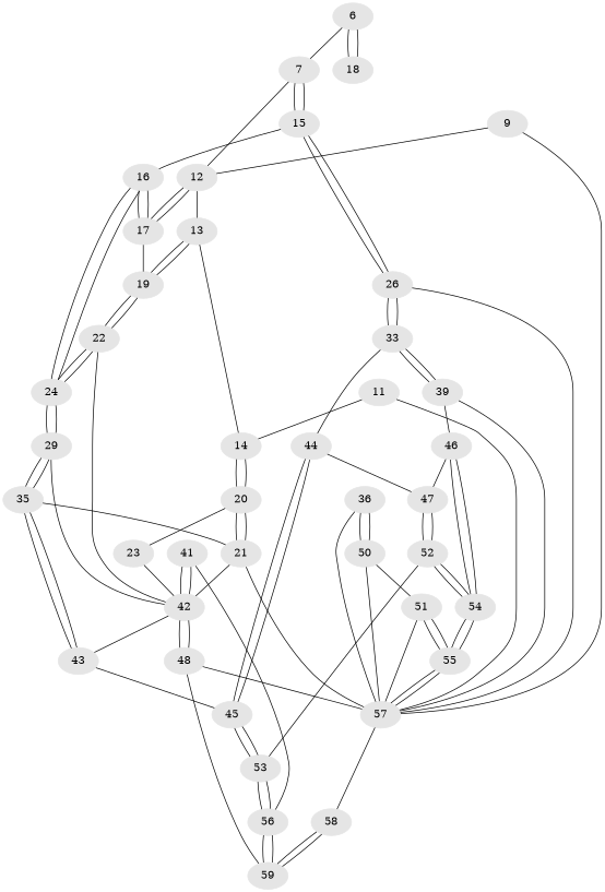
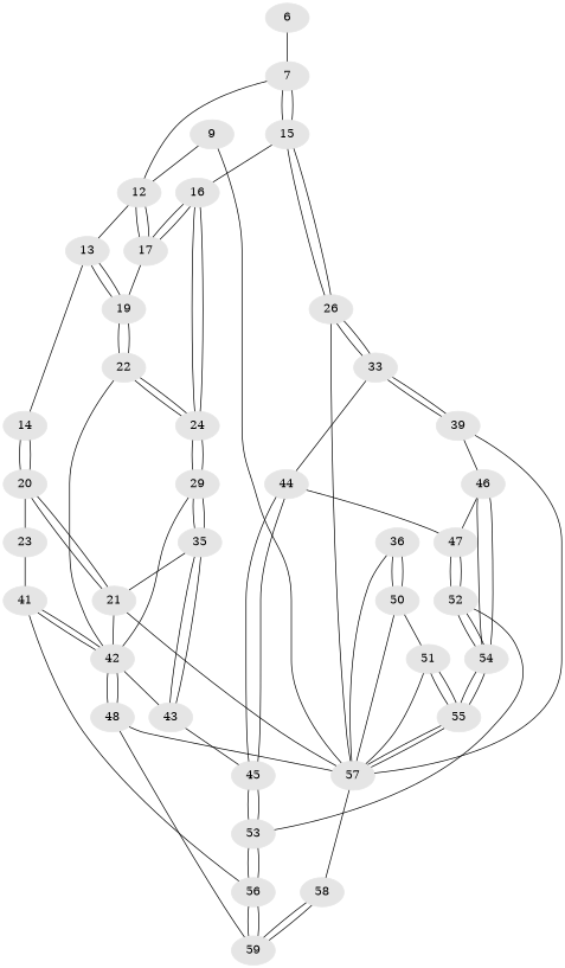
  graph {
    node [color=gray90 style=filled]
    6
    7
-   18 [super="+2"]
    12 [super="+8"]
    15
    13
    17
    16
    26
    9
    57 [super="+49+27+38"]
    58
-   11
    14
    20
    19
    22
    21
    23
    24
    33
    29
    42 [super="+32+40"]
    43
    48
    35
    39
    44 [super="+34"]
    46
    45
    47
    36
    50 [super="+37"]
    51
    54
    41
    56
    59
    53
    52
    55
    6 -- 7
-   6 -- 18 [weight=2]
-   6 -- 18
    7 -- 12
    7 -- 15
    7 -- 15
    12 -- 13
    12 -- 17
    12 -- 17
    15 -- 16
    15 -- 26
    15 -- 26
    13 -- 14
    13 -- 19
    13 -- 19
    17 -- 19
    16 -- 17
    16 -- 17
    16 -- 24
    16 -- 24
    26 -- 57
    26 -- 33
    26 -- 33
    9 -- 12
    9 -- 57
    57 -- 58 [weight=2]
    58 -- 59
    58 -- 59
-   11 -- 57
-   11 -- 14
    14 -- 20
    14 -- 20
    20 -- 21
    20 -- 21
    20 -- 23
    19 -- 22
    19 -- 22
    22 -- 24
    22 -- 24
    22 -- 42
    21 -- 57
    21 -- 42
-   23 -- 42
+   23 -- 41
    24 -- 29
    24 -- 29
    33 -- 39
    33 -- 39
    33 -- 44
    29 -- 42
    29 -- 35
    29 -- 35
    42 -- 43
    42 -- 48
    42 -- 48
    43 -- 45
    48 -- 57
    48 -- 59
    35 -- 21
    35 -- 43
    35 -- 43
    39 -- 57
    39 -- 46
    44 -- 45
    44 -- 45
    44 -- 47
    46 -- 47
    46 -- 54
    46 -- 54
    45 -- 53
    45 -- 53
    47 -- 52
    47 -- 52
    36 -- 57 [weight=2]
    36 -- 50 [weight=2]
    36 -- 50
    50 -- 57
    50 -- 51
    51 -- 57
    51 -- 55
    51 -- 55
    54 -- 55
    54 -- 55
    41 -- 42 [weight=2]
    41 -- 42
    41 -- 56
    56 -- 59
    56 -- 59
    53 -- 56
    53 -- 56
    52 -- 54
    52 -- 54
    52 -- 53
    55 -- 57
    55 -- 57
  }
